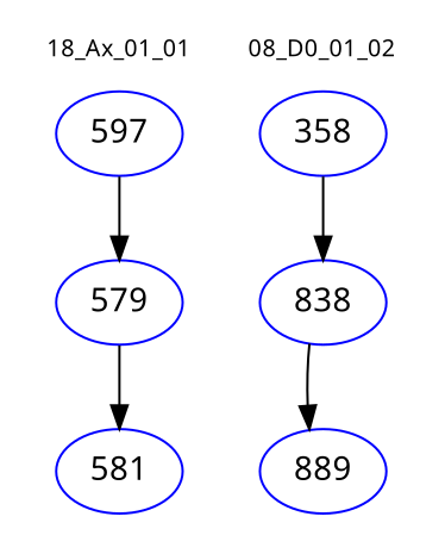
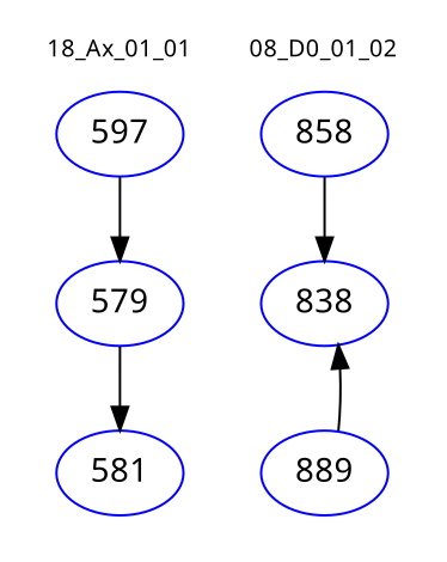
  digraph {
    fontname="Noto Sans"
    node [color=blue fontname="Noto Sans"]
    edge [color=black fontname="Noto Sans"]
    n1 [label=597]
    n2 [label=579]
    n3 [label=581]
-   n4 [label=358]
+   n4 [label=858]
    n5 [label=838]
    n6 [label=889]
    subgraph cluster_1 {
      color=white
      fontsize=10
      label="18_Ax_01_01"
      n1
      n2
      n3
    }
    subgraph cluster_2 {
      color=white
      fontsize=10
      label="08_D0_01_02"
      n4
      n5
      n6
    }
    n1 -> n2
    n2 -> n3
    n4 -> n5
-   n5 -> n6
+   n6 -> n5
  }
